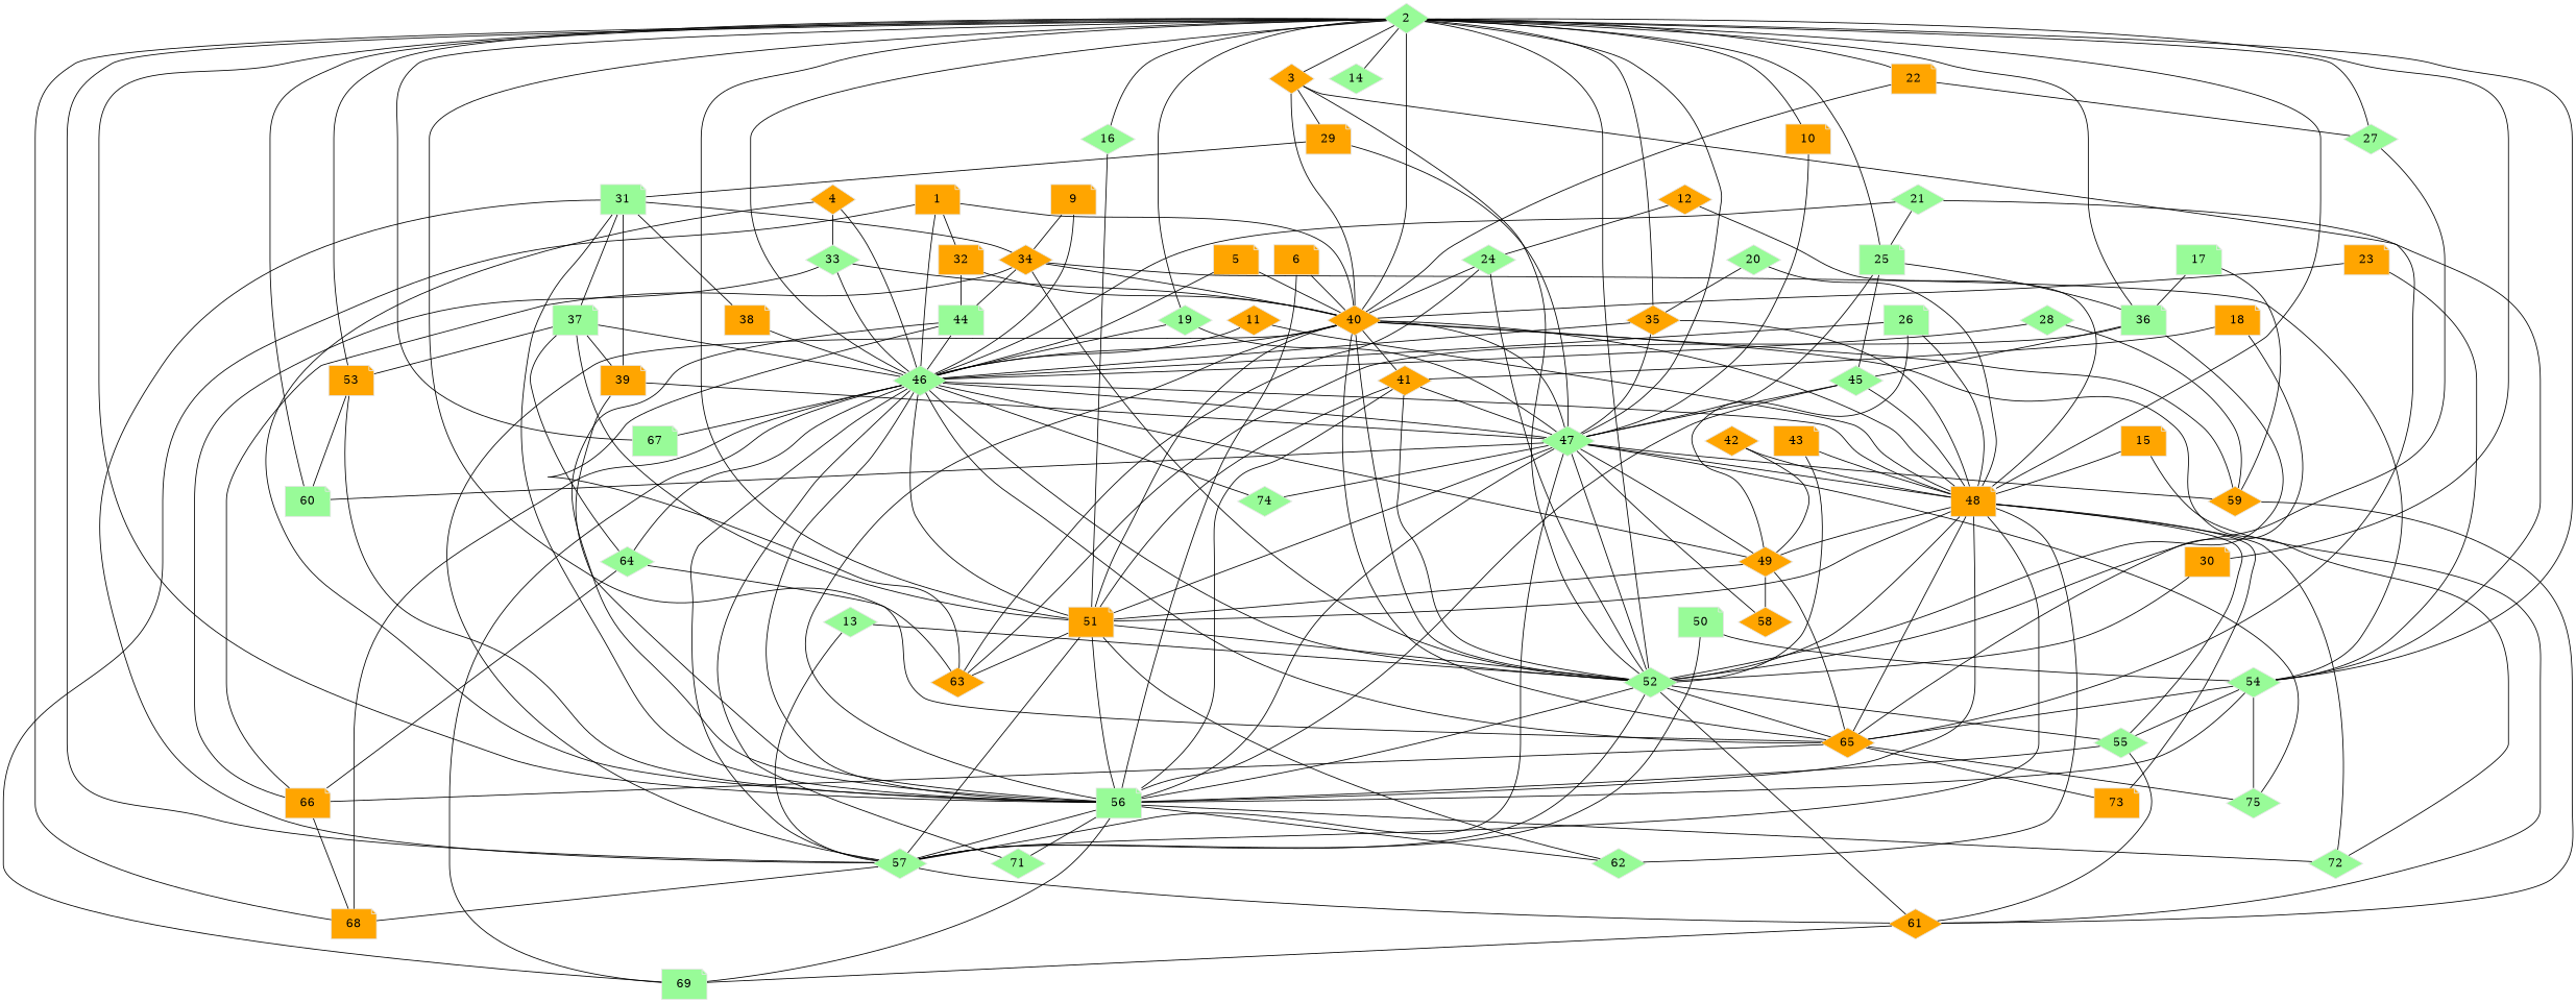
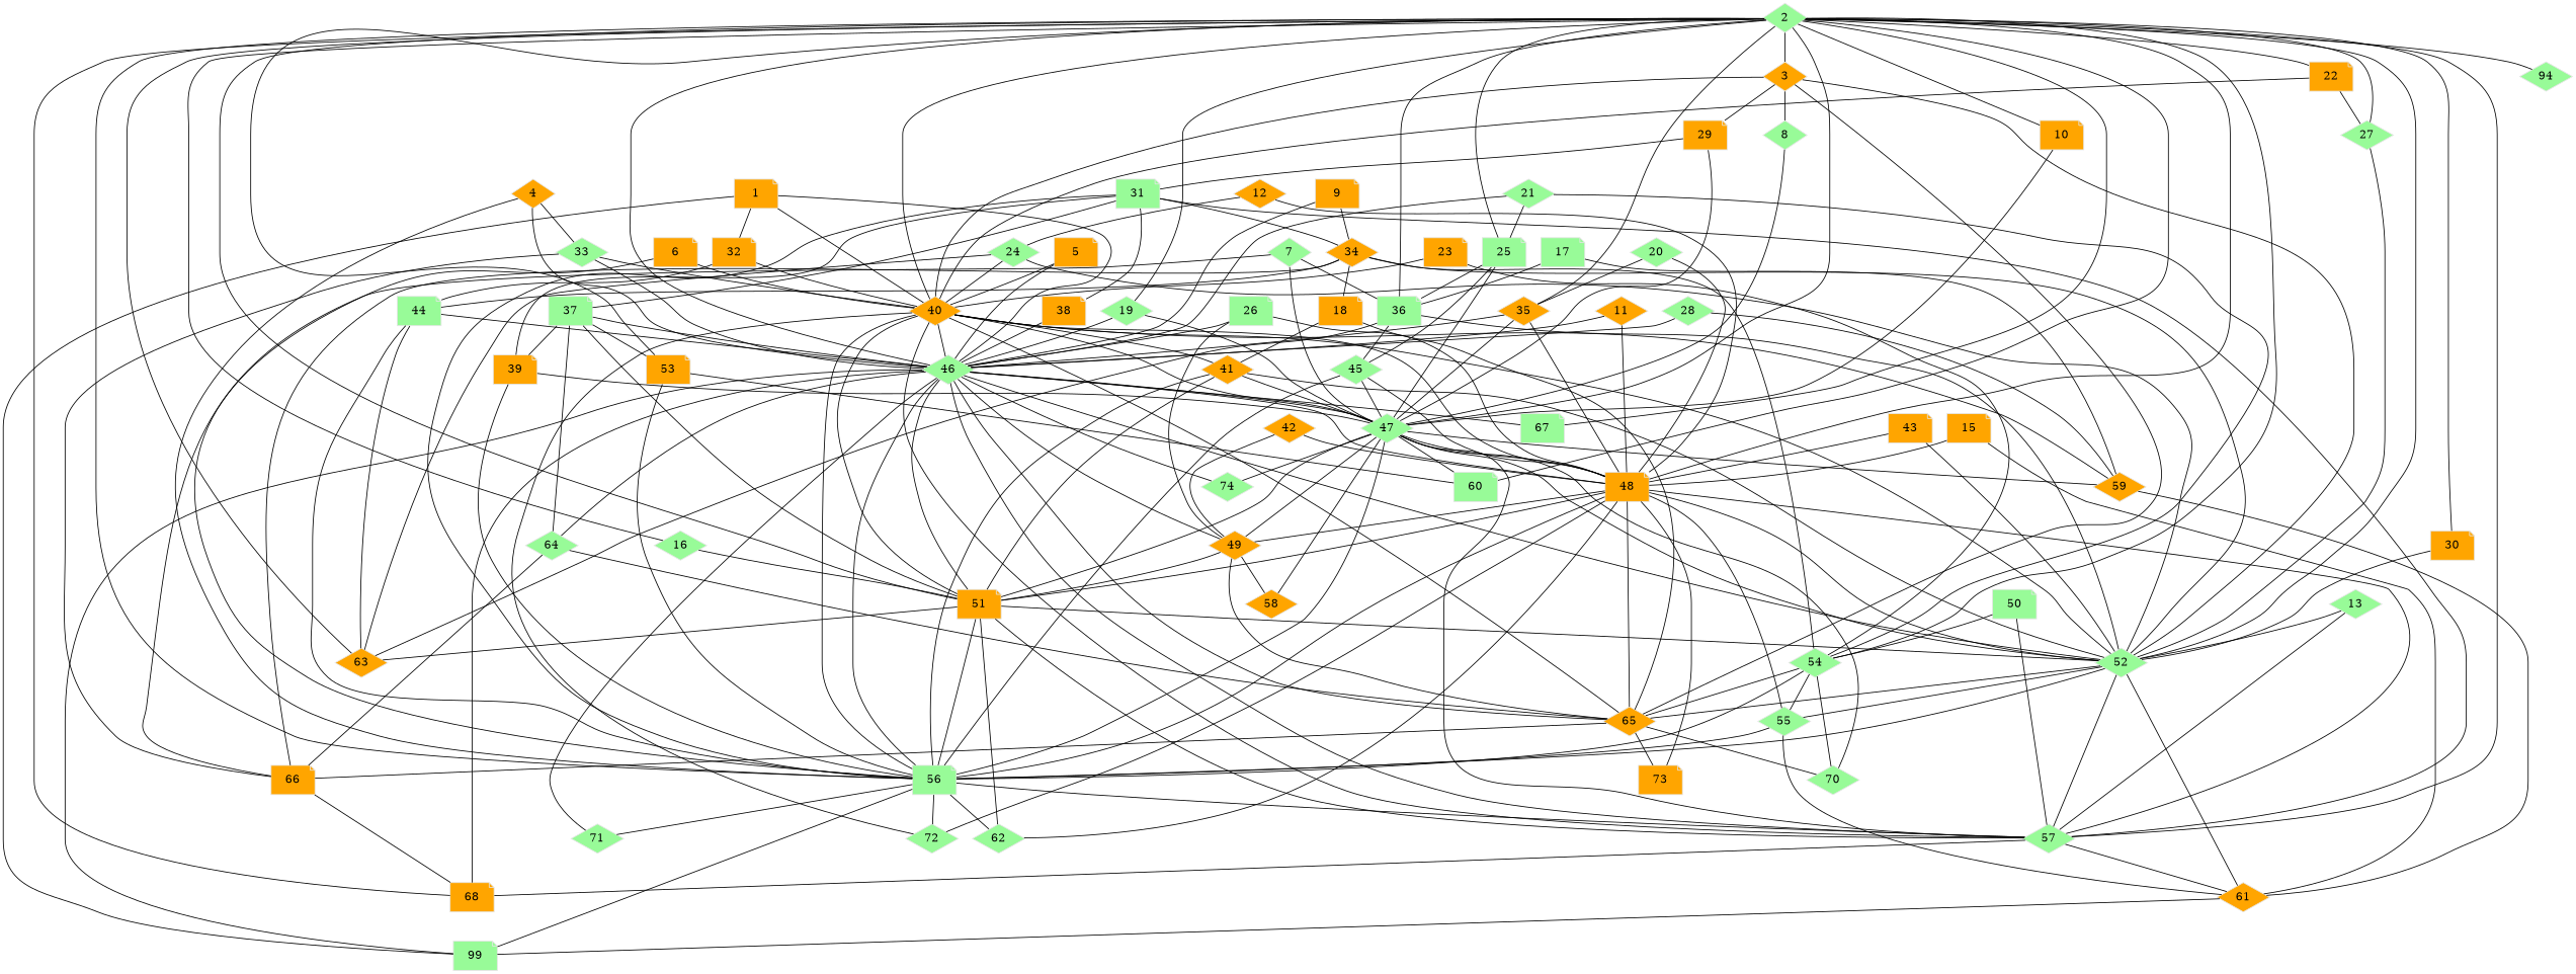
  graph {
    node [color=gray90 fillcolor=palegreen shape=diamond style=filled]
    edge [weight=1.0]
    1 [fillcolor=orange shape=note]
    32 [fillcolor=orange shape=note]
    40 [fillcolor=orange]
    46
-   69 [shape=note]
+   69 [shape=note label=99]
    44 [shape=note]
    47
    48 [fillcolor=orange shape=note]
    51 [fillcolor=orange shape=note]
    52
    56 [shape=note]
    57
    65 [fillcolor=orange]
    59 [fillcolor=orange]
    41 [fillcolor=orange]
    72
    67 [shape=note]
    68 [fillcolor=orange shape=note]
    49 [fillcolor=orange]
    64
    71
    74
    2
    3 [fillcolor=orange]
    10 [fillcolor=orange shape=note]
-   14
+   14 [label=94]
    16
    19
    22 [fillcolor=orange shape=note]
    25 [shape=note]
    27
    30 [fillcolor=orange shape=note]
    35 [fillcolor=orange]
    36 [shape=note]
    53 [fillcolor=orange shape=note]
    54
    60 [shape=note]
    63 [fillcolor=orange]
+   8
    29 [fillcolor=orange shape=note]
    45
    58 [fillcolor=orange]
-   70 [label=75]
+   70
    55
    62
    73 [fillcolor=orange shape=note]
    61 [fillcolor=orange]
    31 [shape=note]
    66 [fillcolor=orange shape=note]
    4 [fillcolor=orange]
    33
    5 [fillcolor=orange shape=note]
    6 [fillcolor=orange shape=note]
+   7
    9 [fillcolor=orange shape=note]
    34 [fillcolor=orange]
    11 [fillcolor=orange]
    12 [fillcolor=orange]
    24
    13
    15 [fillcolor=orange shape=note]
    17 [shape=note]
    18 [fillcolor=orange shape=note]
    20
    21
    23 [fillcolor=orange shape=note]
    26 [shape=note]
    28
    37 [shape=note]
    38 [fillcolor=orange shape=note]
    39 [fillcolor=orange shape=note]
    42 [fillcolor=orange]
    43 [fillcolor=orange shape=note]
    50 [shape=note]
    1 -- 32
    1 -- 40
    1 -- 46
    1 -- 69
    32 -- 40
    32 -- 44
    40 -- 46
    40 -- 47
    40 -- 48
    40 -- 51
    40 -- 52
    40 -- 56
    40 -- 57
    40 -- 65 [weight=2.0]
    40 -- 59
    40 -- 41
    40 -- 72
    46 -- 69
    46 -- 47
    46 -- 48
    46 -- 51
    46 -- 52
    46 -- 56
    46 -- 57
    46 -- 65
    46 -- 67
    46 -- 68 [weight=2.0]
    46 -- 49
    46 -- 64
    46 -- 71
    46 -- 74
    44 -- 46
    44 -- 56
    44 -- 63
    47 -- 48 [weight=2.0]
    47 -- 51
    47 -- 52
    47 -- 56
    47 -- 57 [weight=2.0]
    47 -- 59
    47 -- 49
    47 -- 74
    47 -- 60
    47 -- 58
    47 -- 70
    48 -- 51
    48 -- 52
    48 -- 56 [weight=2.0]
    48 -- 57 [weight=2.0]
    48 -- 65
    48 -- 72
    48 -- 49
    48 -- 55
    48 -- 62
    48 -- 73
    51 -- 52
    51 -- 56
    51 -- 57
    51 -- 63
    51 -- 62
    52 -- 56
    52 -- 57
    52 -- 65
    52 -- 55
    52 -- 61
    56 -- 69
    56 -- 57
    56 -- 72
    56 -- 71
    56 -- 62
    57 -- 68
    57 -- 61
    65 -- 70
    65 -- 73
    65 -- 66
    59 -- 61
    41 -- 47
    41 -- 51
    41 -- 52
    41 -- 56 [weight=2.0]
    49 -- 51 [weight=2.0]
    49 -- 65
    49 -- 58
    64 -- 65
    64 -- 66
    2 -- 40 [weight=3.0]
    2 -- 46 [weight=3.0]
    2 -- 47 [weight=2.0]
    2 -- 48 [weight=2.0]
    2 -- 51 [weight=2.0]
    2 -- 52 [weight=4.0]
    2 -- 56 [weight=2.0]
    2 -- 57 [weight=2.0]
    2 -- 67
    2 -- 68
    2 -- 3
    2 -- 10
    2 -- 14
    2 -- 16
    2 -- 19
    2 -- 22
    2 -- 25
    2 -- 27
    2 -- 30
    2 -- 35
    2 -- 36
    2 -- 53
    2 -- 54
    2 -- 60
    2 -- 63
    3 -- 40
    3 -- 52
    3 -- 65
+   3 -- 8
    3 -- 29
    10 -- 47
    16 -- 51
    19 -- 46
    19 -- 47
    22 -- 40
    22 -- 27
    25 -- 47
    25 -- 36
    25 -- 45
    27 -- 52
    30 -- 52
    35 -- 46
    35 -- 47
    35 -- 48 [weight=2.0]
    36 -- 52 [weight=2.0]
    36 -- 63
    36 -- 45
    53 -- 56
    53 -- 60
    54 -- 56 [weight=2.0]
    54 -- 65
    54 -- 70
    54 -- 55
+   8 -- 47
    29 -- 47
    29 -- 31
    45 -- 47
    45 -- 48
    45 -- 56 [weight=2.0]
    55 -- 56
    55 -- 61
    61 -- 69
    31 -- 56
    31 -- 57
    31 -- 34
    31 -- 37
    31 -- 38
    31 -- 39
    66 -- 68
    4 -- 46
    4 -- 56
    4 -- 33
    33 -- 40
    33 -- 46
    33 -- 66
    5 -- 40
    5 -- 46
    6 -- 40
    6 -- 56
+   7 -- 47
+   7 -- 36
+   7 -- 66
    9 -- 46
    9 -- 34
-   34 -- 40
+   34 -- 18
    34 -- 44
    34 -- 52
    34 -- 54
    34 -- 66
    11 -- 46
    11 -- 48
    12 -- 48
    12 -- 24
    24 -- 40
    24 -- 52
    24 -- 63
    13 -- 52
    13 -- 57
    15 -- 48
    15 -- 61
    17 -- 59
    17 -- 36
    18 -- 65
    18 -- 41
    20 -- 48
    20 -- 35
    21 -- 46
    21 -- 25
    21 -- 54
    23 -- 40
    23 -- 54
    26 -- 46
    26 -- 48
    26 -- 49
    28 -- 46
    28 -- 59
    37 -- 46 [weight=2.0]
    37 -- 51
    37 -- 64
    37 -- 53 [weight=2.0]
    37 -- 39
    38 -- 46
    39 -- 47 [weight=2.0]
    39 -- 56
    42 -- 48
    42 -- 49
    43 -- 48
    43 -- 52
    50 -- 57
    50 -- 54
  }
